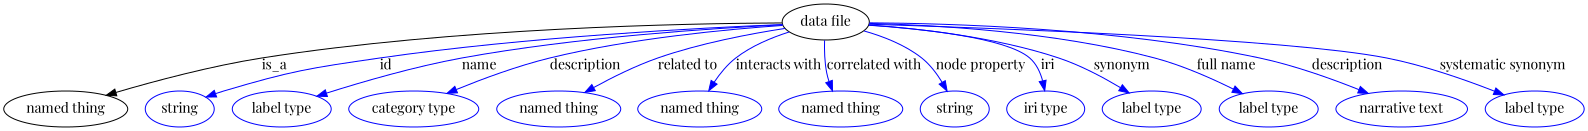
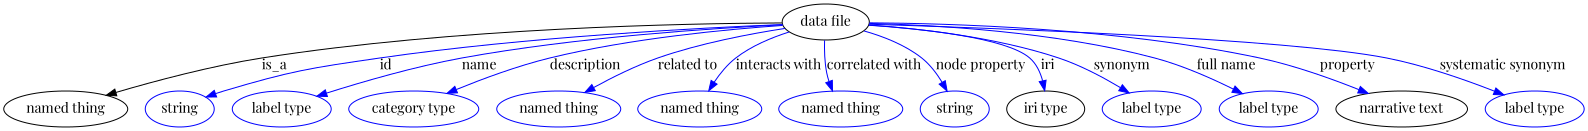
  digraph {
    fontname="Playfair Display"
    node [fontname="Playfair Display" color=blue]
    edge [fontname="Playfair Display" color=blue style=solid]
    n1 [height=0.5 label="data file" width=1.1013 color=""]
    "named thing" [height=0.5 width=1.5346 color=""]
    n3 [height=0.5 label=string width=0.84854]
    n4 [height=0.5 label="label type" width=1.2638]
    n5 [height=0.5 label="category type" width=1.6249]
    n6 [height=0.5 label="named thing" width=1.5346]
    n7 [height=0.5 label="named thing" width=1.5346]
    n8 [height=0.5 label="named thing" width=1.5346]
    n9 [height=0.5 label=string width=0.84854]
-   n10 [height=0.5 label="iri type" width=1.011]
+   n10 [color=black height=0.5 label="iri type" width=1.011]
    n11 [height=0.5 label="label type" width=1.2638]
    n12 [height=0.5 label="label type" width=1.2638]
-   n13 [height=0.5 label="narrative text" width=1.6068]
+   n13 [color=black height=0.5 label="narrative text" width=1.6068]
    n14 [height=0.5 label="label type" width=1.2638]
    n1 -> "named thing" [label=is_a color="" style=""]
    n1 -> n3 [label=id]
    n1 -> n4 [label=name]
    n1 -> n5 [label=description]
    n1 -> n6 [label="related to"]
    n1 -> n7 [label="interacts with"]
    n1 -> n8 [label="correlated with"]
    n1 -> n9 [label="node property"]
    n1 -> n10 [label=iri]
    n1 -> n11 [label=synonym]
    n1 -> n12 [label="full name"]
-   n1 -> n13 [label=description]
+   n1 -> n13 [label=property]
    n1 -> n14 [label="systematic synonym"]
  }
